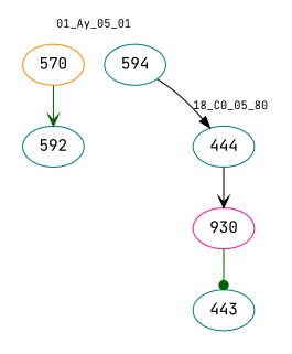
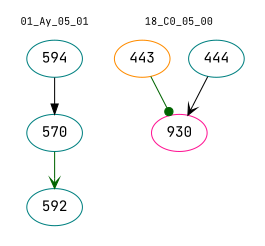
  digraph {
    fontname="JetBrains Mono"
    node [color=teal fontname="JetBrains Mono"]
    edge [arrowhead=vee color=black fontname="JetBrains Mono"]
    n1 [label=594]
-   n2 [color=darkorange label=570]
+   n2 [label=570]
    n3 [label=592]
    n4 [label=444]
    n5 [color=deeppink label=930]
-   n6 [label=443]
+   n6 [color=darkorange label=443]
    subgraph cluster_1 {
      color=white
      fontsize=10
      label="01_Ay_05_01"
      n1
      n2
      n3
    }
    subgraph cluster_2 {
      color=white
      fontsize=10
-     label="18_C0_05_80"
+     label="18_C0_05_00"
      n4
      n5
      n6
    }
-   n1 -> n4 [arrowhead=normal]
+   n1 -> n2 [arrowhead=normal]
    n2 -> n3 [color=darkgreen]
    n4 -> n5
-   n5 -> n6 [arrowhead=dot color=darkgreen]
+   n6 -> n5 [arrowhead=dot color=darkgreen]
  }
